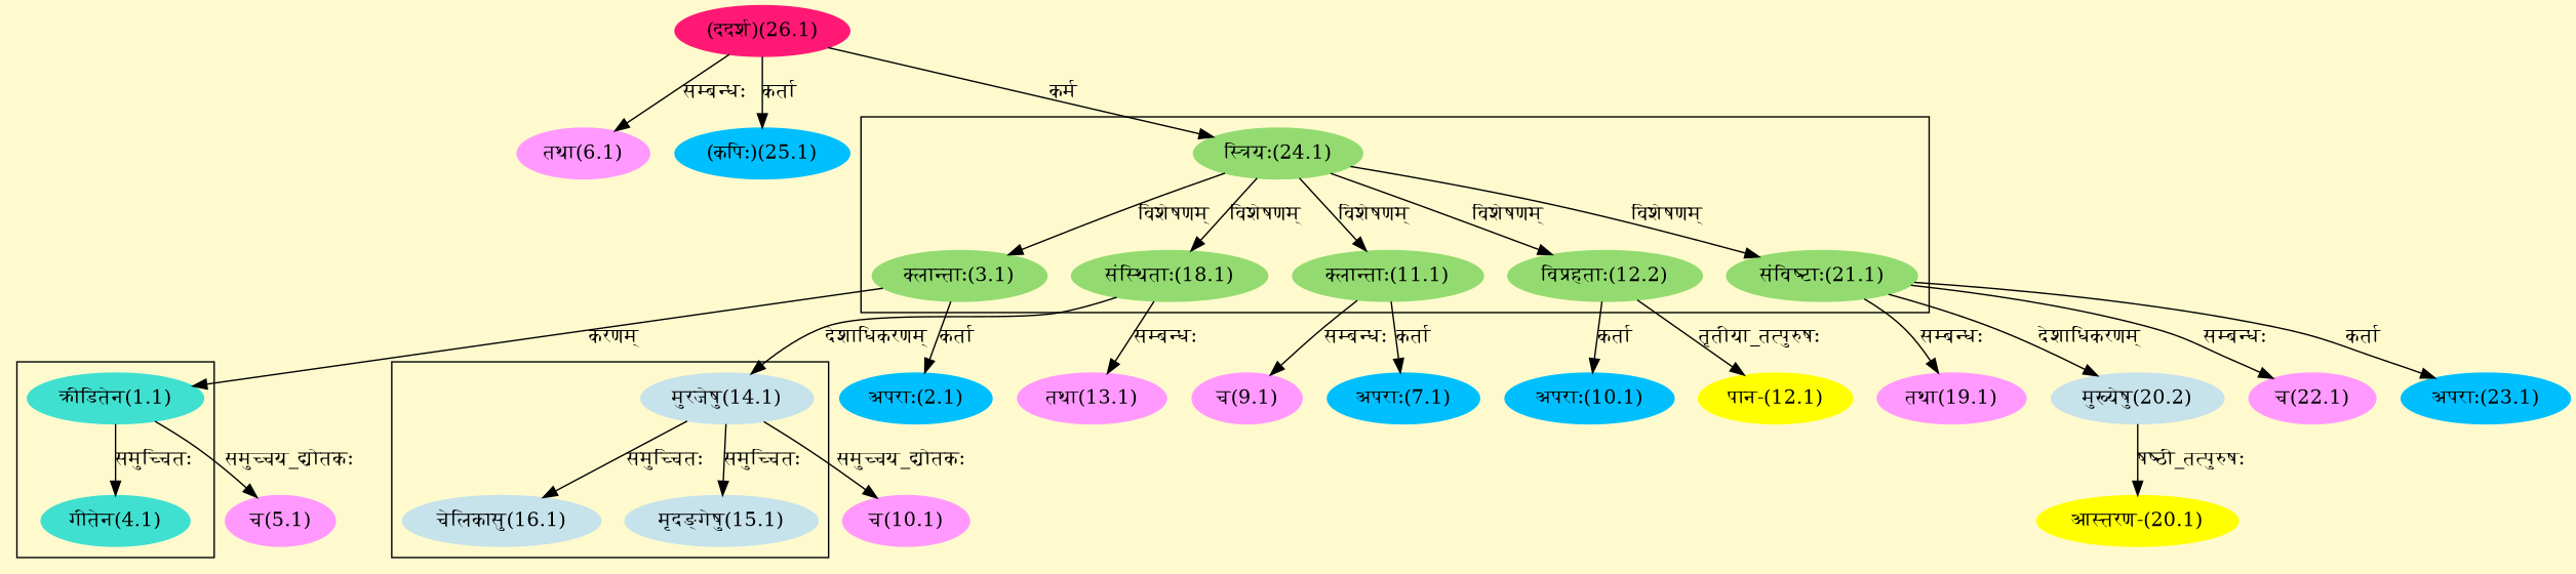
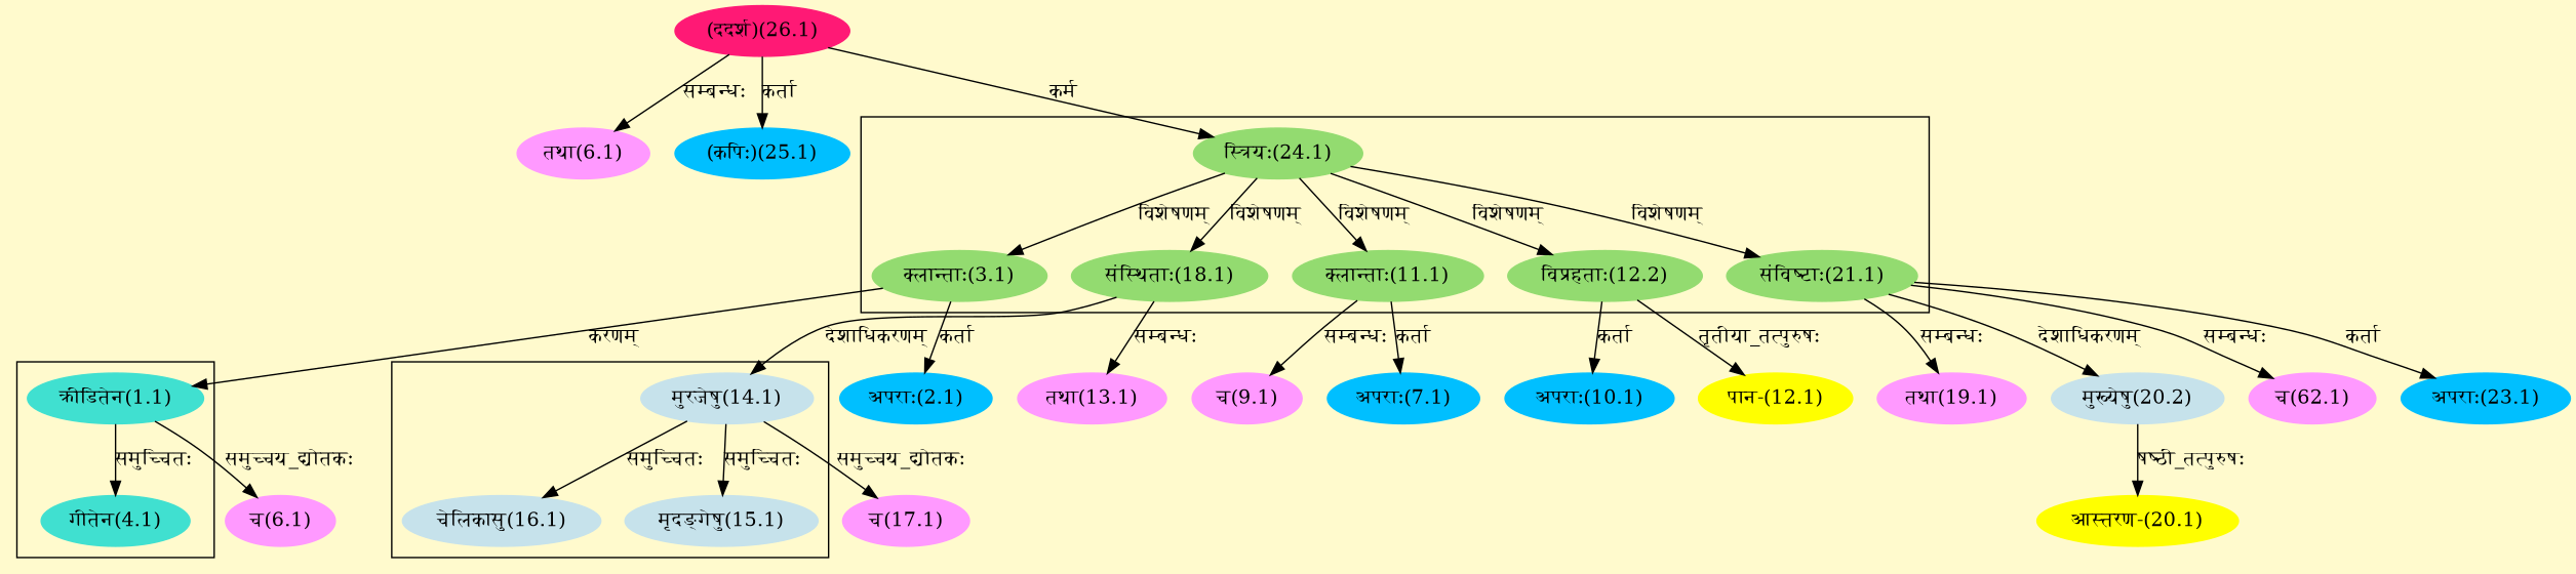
  digraph {
    bgcolor=lemonchiffon1
    compound=true
    rankdir=BT
    node [color="#FF99FF" style=filled]
    edge [dir=back]
    n1 [color="#93DB70" label="क्लान्ताः(3.1)"]
    n2 [color="#93DB70" label="स्त्रियः(24.1)"]
    n3 [color="#93DB70" label="क्लान्ताः(11.1)"]
    n4 [color="#93DB70" label="विप्रहताः(12.2)"]
    n5 [color="#93DB70" label="संस्थिताः(18.1)"]
    n6 [color="#93DB70" label="संविष्टाः(21.1)"]
    n7 [color="#40E0D0" label="गीतेन(4.1)"]
    n8 [color="#40E0D0" label="क्रीडितेन(1.1)"]
    n9 [color="#C6E2EB" label="मृदङ्गेषु(15.1)"]
    n10 [color="#C6E2EB" label="मुरजेषु(14.1)"]
    n11 [color="#C6E2EB" label="चेलिकासु(16.1)"]
    n12 [color="#FF1975" label="(ददर्श)(26.1)"]
    n13 [color="#00BFFF" label="अपराः(2.1)"]
-   n14 [label="च(5.1)"]
+   n14 [label="च(6.1)"]
    n15 [label="तथा(6.1)"]
    n16 [color="#00BFFF" label="अपराः(7.1)"]
    n17 [label="च(9.1)"]
    n18 [color="#00BFFF" label="अपराः(10.1)"]
    n19 [color="#FFFF00" label="पान-(12.1)"]
    n20 [label="तथा(13.1)"]
-   n21 [label="च(10.1)"]
+   n21 [label="च(17.1)"]
    n22 [label="तथा(19.1)"]
    n23 [color="#FFFF00" label="आस्तरण-(20.1)"]
    n24 [color="#C6E2EB" label="मुख्येषु(20.2)"]
-   n25 [label="च(22.1)"]
+   n25 [label="च(62.1)"]
    n26 [color="#00BFFF" label="अपराः(23.1)"]
    n27 [color="#00BFFF" label="(कपिः)(25.1)"]
    subgraph cluster_1 {
      n1
      n2
      n3
      n4
      n5
      n6
    }
    subgraph cluster_2 {
      n7
      n8
    }
    subgraph cluster_3 {
      n9
      n10
      n11
    }
    n1 -> n2 [label="विशेषणम्"]
    n2 -> n12 [label="कर्म"]
    n3 -> n2 [label="विशेषणम्"]
    n4 -> n2 [label="विशेषणम्"]
    n5 -> n2 [label="विशेषणम्"]
    n6 -> n2 [label="विशेषणम्"]
    n7 -> n8 [label="समुच्चितः"]
    n8 -> n1 [label="करणम्"]
    n9 -> n10 [label="समुच्चितः"]
    n10 -> n5 [label="देशाधिकरणम्"]
    n11 -> n10 [label="समुच्चितः"]
    n13 -> n1 [label="कर्ता"]
    n14 -> n8 [label="समुच्चय_द्योतकः"]
    n15 -> n12 [label="सम्बन्धः"]
    n16 -> n3 [label="कर्ता"]
    n17 -> n3 [label="सम्बन्धः"]
    n18 -> n4 [label="कर्ता"]
    n19 -> n4 [label="तृतीया_तत्पुरुषः"]
    n20 -> n5 [label="सम्बन्धः"]
    n21 -> n10 [label="समुच्चय_द्योतकः"]
    n22 -> n6 [label="सम्बन्धः"]
    n23 -> n24 [label="षष्ठी_तत्पुरुषः"]
    n24 -> n6 [label="देशाधिकरणम्"]
    n25 -> n6 [label="सम्बन्धः"]
    n26 -> n6 [label="कर्ता"]
    n27 -> n12 [label="कर्ता"]
  }
